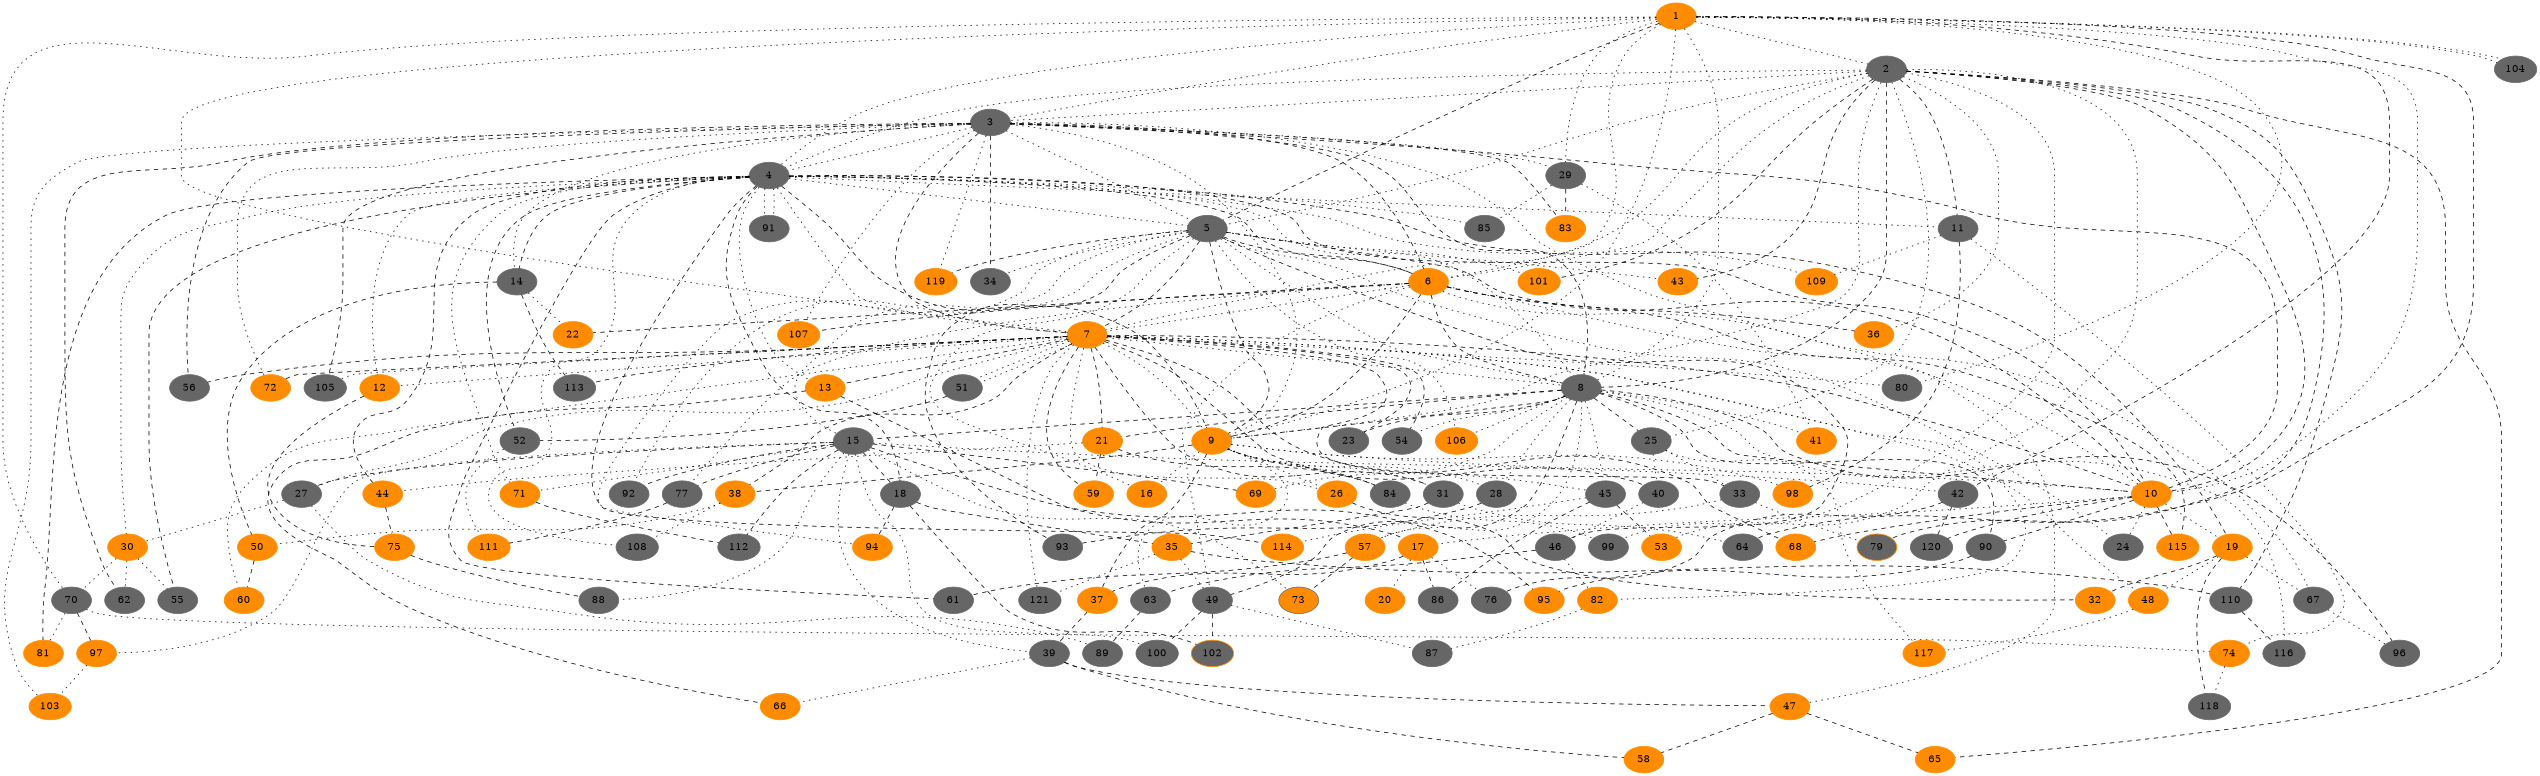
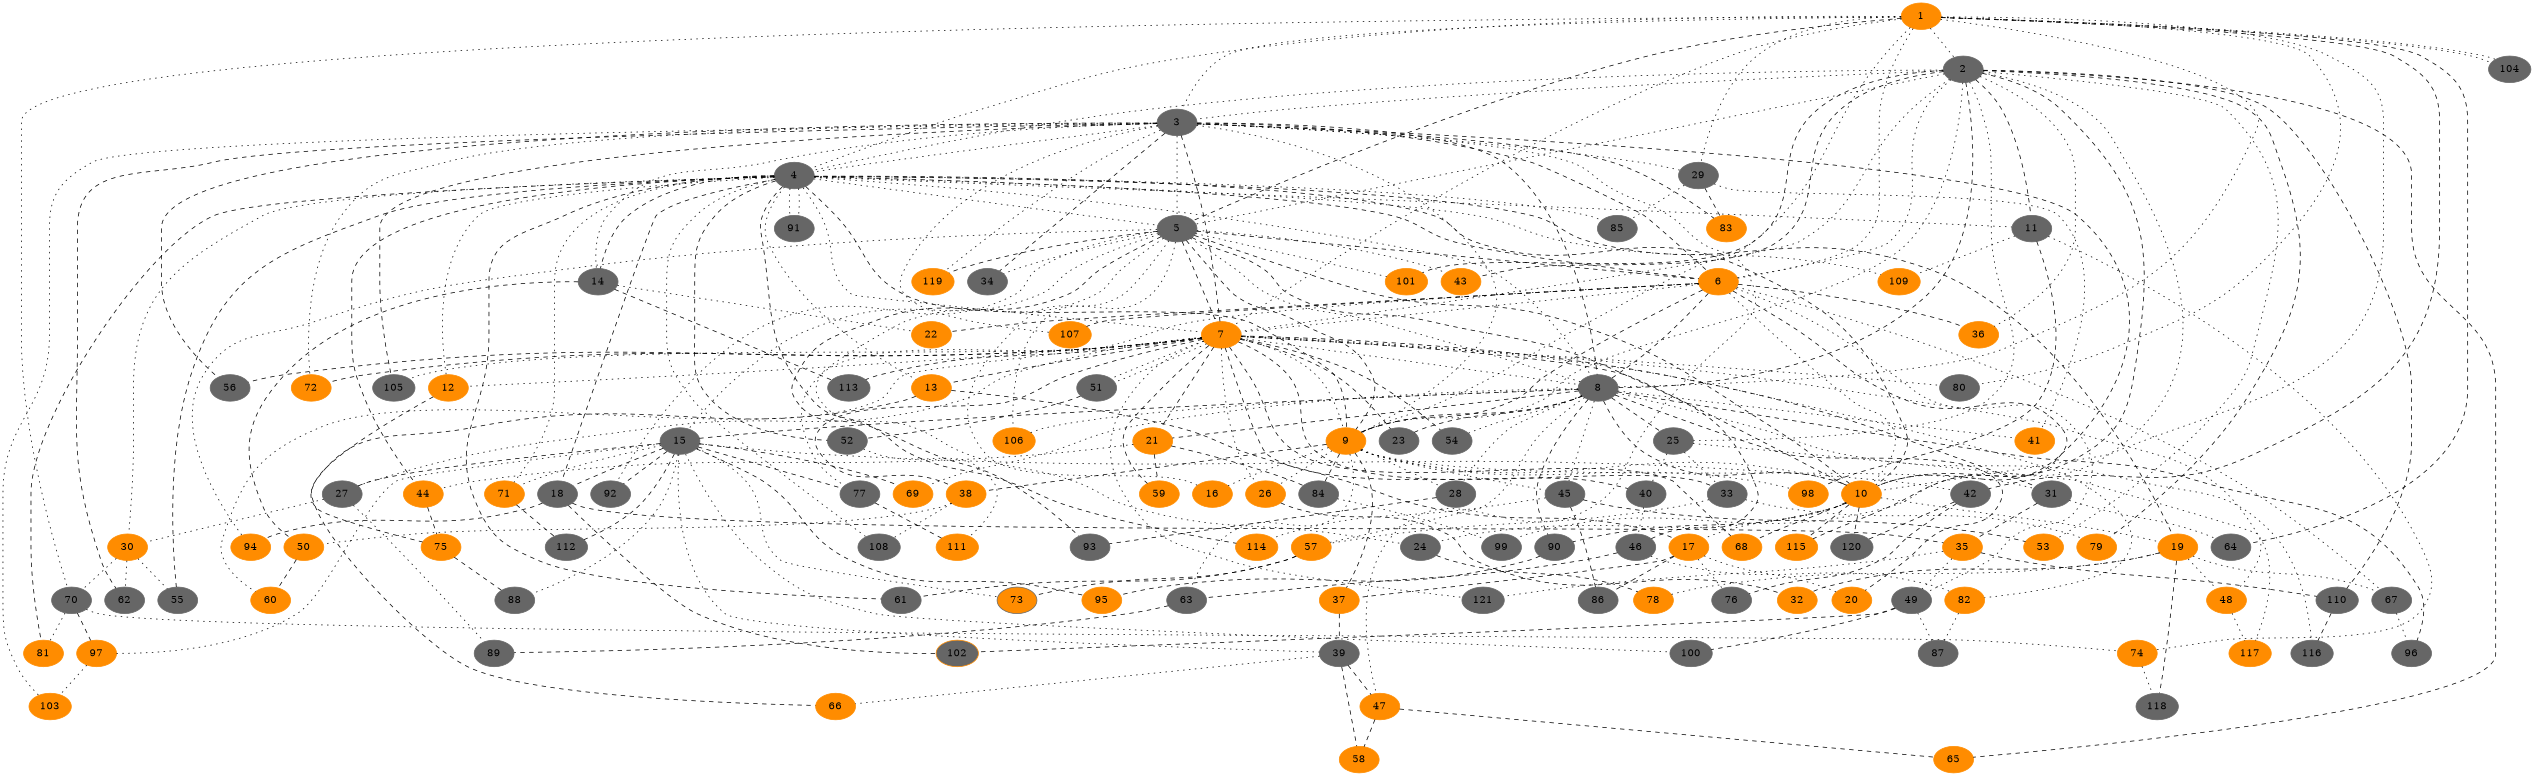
  graph {
    node [color=gray40 style=filled]
    edge [style=dotted]
    1 [color=darkorange]
    2
    3
    4
    5
    6 [color=darkorange]
    7 [color=darkorange]
    8
    9 [color=darkorange]
    10 [color=darkorange]
    29
    42
    64
    70
    80
    104
    11
    25
    36 [color=darkorange]
    43 [color=darkorange]
    53 [color=darkorange]
    65 [color=darkorange]
-   79 [color=darkorange fillcolor=gray40]
+   79 [color=darkorange]
    99
    101 [color=darkorange]
    110
    14
    34
    47 [color=darkorange]
    56
    62
    72 [color=darkorange]
    83 [color=darkorange]
    103 [color=darkorange]
    105
    107 [color=darkorange]
    119 [color=darkorange]
    12 [color=darkorange]
    13 [color=darkorange]
    18
    19 [color=darkorange]
    30 [color=darkorange]
    44 [color=darkorange]
    52
    55
    61
    71 [color=darkorange]
    81 [color=darkorange]
    85
    91
    108
    109 [color=darkorange]
    114 [color=darkorange]
    15
    16 [color=darkorange]
    24
    46
    92
    93
    94 [color=darkorange]
    106 [color=darkorange]
    22 [color=darkorange]
    49
    67
    77
    115 [color=darkorange]
    21 [color=darkorange]
    23
    26 [color=darkorange]
    27
    31
    33
    38 [color=darkorange]
    40
    48 [color=darkorange]
    51
    54
    59 [color=darkorange]
    60 [color=darkorange]
    68 [color=darkorange]
    82 [color=darkorange]
    113
    121
    20 [color=darkorange]
    28
    41 [color=darkorange]
    45
    57 [color=darkorange]
    69 [color=darkorange]
    90
    96
    116
    37 [color=darkorange]
    63
    84
    98 [color=darkorange]
    17 [color=darkorange]
    120
    76
    74 [color=darkorange]
    97 [color=darkorange]
    117 [color=darkorange]
    50 [color=darkorange]
    58 [color=darkorange]
    75 [color=darkorange]
    66 [color=darkorange]
    35 [color=darkorange]
    102 [color=darkorange fillcolor=gray40]
    32 [color=darkorange]
+   78 [color=darkorange]
    118
    111 [color=darkorange]
    112
    39
    73 [fillcolor=darkorange]
    88
    95 [color=darkorange]
    100
    87
    89
    86
    1 -- 2
    1 -- 3
    1 -- 4
    1 -- 5 [style=dashed]
    1 -- 6
    1 -- 7
    1 -- 8
    1 -- 9
    1 -- 10
    1 -- 29
    1 -- 42 [style=dashed]
    1 -- 64 [style=dashed]
    1 -- 70
    1 -- 80
    1 -- 104
    1 -- 104
    2 -- 3
    2 -- 4
    2 -- 5
    2 -- 6
    2 -- 7
    2 -- 8 [style=dashed]
    2 -- 9
    2 -- 10 [style=dashed]
    2 -- 11 [style=dashed]
    2 -- 25
    2 -- 36
    2 -- 43 [style=dashed]
    2 -- 53
    2 -- 65 [style=dashed]
    2 -- 79 [style=dashed]
    2 -- 99
    2 -- 101 [style=dashed]
    2 -- 110 [style=dashed]
    3 -- 4
    3 -- 5
    3 -- 6 [style=dashed]
    3 -- 7 [style=dashed]
    3 -- 8 [style=dashed]
    3 -- 9
    3 -- 10 [style=dashed]
    3 -- 29
    3 -- 14
    3 -- 34 [style=dashed]
    3 -- 47
    3 -- 56 [style=dashed]
    3 -- 62 [style=dashed]
    3 -- 72
    3 -- 83 [style=dashed]
    3 -- 103
    3 -- 105 [style=dashed]
    3 -- 107
    3 -- 119
    4 -- 5
    4 -- 6 [style=dashed]
    4 -- 7
    4 -- 8
    4 -- 9 [style=dashed]
    4 -- 10 [style=dashed]
    4 -- 11
    4 -- 14 [style=dashed]
    4 -- 12
    4 -- 13
    4 -- 18 [style=dashed]
    4 -- 19 [style=dashed]
    4 -- 30
    4 -- 44 [style=dashed]
    4 -- 52 [style=dashed]
    4 -- 55 [style=dashed]
    4 -- 61 [style=dashed]
    4 -- 71
    4 -- 81 [style=dashed]
    4 -- 85
    4 -- 91
    4 -- 91
    4 -- 108
    4 -- 109
    4 -- 114 [style=dashed]
    5 -- 6 [style=dashed]
    5 -- 7 [style=dashed]
    5 -- 8
    5 -- 9 [style=dashed]
    5 -- 10 [style=dashed]
    5 -- 43
    5 -- 101
    5 -- 34
    5 -- 119 [style=dashed]
    5 -- 15
    5 -- 16
    5 -- 24
    5 -- 46 [style=dashed]
    5 -- 92
    5 -- 93 [style=dashed]
    5 -- 94
    5 -- 106
    6 -- 7
    6 -- 8 [style=dashed]
    6 -- 9 [style=dashed]
    6 -- 10
    6 -- 36 [style=dashed]
    6 -- 107 [style=dashed]
    6 -- 22 [style=dashed]
    6 -- 49
    6 -- 67
    6 -- 77
    6 -- 115 [style=dashed]
    7 -- 8
    7 -- 9
    7 -- 10 [style=dashed]
    7 -- 80
    7 -- 56 [style=dashed]
    7 -- 72 [style=dashed]
    7 -- 105
    7 -- 12
    7 -- 13 [style=dashed]
    7 -- 21 [style=dashed]
    7 -- 23 [style=dashed]
    7 -- 26
    7 -- 27
    7 -- 31 [style=dashed]
    7 -- 33 [style=dashed]
    7 -- 38 [style=dashed]
    7 -- 40 [style=dashed]
    7 -- 48
    7 -- 51
    7 -- 51
    7 -- 54 [style=dashed]
    7 -- 59 [style=dashed]
    7 -- 60
    7 -- 68 [style=dashed]
    7 -- 82
    7 -- 113 [style=dashed]
    7 -- 121
    8 -- 9 [style=dashed]
    8 -- 10 [style=dashed]
    8 -- 25 [style=dashed]
    8 -- 15 [style=dashed]
    8 -- 106
    8 -- 21 [style=dashed]
    8 -- 23 [style=dashed]
    8 -- 54
-   8 -- 49 [style=dashed]
+   8 -- 20 [style=dashed]
    8 -- 28
    8 -- 41
    8 -- 45
    8 -- 57
    8 -- 69
    8 -- 90 [style=dashed]
    8 -- 96 [style=dashed]
    8 -- 116
    9 -- 10
    9 -- 16
    9 -- 26
    9 -- 31
    9 -- 38 [style=dashed]
    9 -- 28
    9 -- 45
    9 -- 37 [style=dashed]
    9 -- 63
    9 -- 84 [style=dashed]
    9 -- 98
    10 -- 19
    10 -- 24
    10 -- 115 [style=dashed]
    10 -- 68 [style=dashed]
    10 -- 90 [style=dashed]
    10 -- 17
    10 -- 120 [style=dashed]
    29 -- 83 [style=dashed]
    29 -- 85
    29 -- 41
    42 -- 120 [style=dashed]
    42 -- 76 [style=dashed]
    70 -- 81
    70 -- 74
    70 -- 97 [style=dashed]
    11 -- 109
    11 -- 98 [style=dashed]
    11 -- 74
    25 -- 33
    25 -- 40
    25 -- 117
    110 -- 116 [style=dashed]
    14 -- 22
    14 -- 113 [style=dashed]
    14 -- 50 [style=dashed]
    47 -- 65 [style=dashed]
    47 -- 58 [style=dashed]
    12 -- 75 [style=dashed]
    13 -- 17 [style=dashed]
    13 -- 66 [style=dashed]
    18 -- 94 [style=dashed]
    18 -- 35 [style=dashed]
    18 -- 102 [style=dashed]
    19 -- 67
    19 -- 48
    19 -- 32 [style=dashed]
+   19 -- 78
    19 -- 118 [style=dashed]
    30 -- 70
    30 -- 62
    30 -- 55
    44 -- 75 [style=dashed]
    52 -- 111
    71 -- 112 [style=dashed]
    15 -- 42
    15 -- 18 [style=dashed]
    15 -- 71
    15 -- 92 [style=dashed]
    15 -- 77 [style=dashed]
    15 -- 27 [style=dashed]
    15 -- 69 [style=dashed]
    15 -- 97
    15 -- 112 [style=dashed]
    15 -- 39
    15 -- 73
    15 -- 88
    15 -- 95 [style=dashed]
    15 -- 100
+   24 -- 78 [style=dashed]
    46 -- 82
    46 -- 63 [style=dashed]
    49 -- 102 [style=dashed]
    49 -- 100 [style=dashed]
    49 -- 87
    67 -- 96
    77 -- 111 [style=dashed]
    21 -- 44
    21 -- 59 [style=dashed]
    21 -- 84 [style=dashed]
    26 -- 32 [style=dashed]
    27 -- 30
    27 -- 89
    31 -- 64
    31 -- 35 [style=dashed]
    33 -- 79
    33 -- 57
    38 -- 108
    38 -- 50
    40 -- 46
    48 -- 117
    51 -- 52 [style=dashed]
    82 -- 87
    28 -- 93 [style=dashed]
    45 -- 53 [style=dashed]
    45 -- 114
    45 -- 86 [style=dashed]
    57 -- 61 [style=dashed]
    57 -- 73 [style=dashed]
    90 -- 95 [style=dashed]
    37 -- 39 [style=dashed]
    63 -- 89 [style=dashed]
    84 -- 99
    17 -- 20
    17 -- 37 [style=dashed]
    17 -- 76
    17 -- 86 [style=dashed]
    74 -- 118
    97 -- 103
    50 -- 60 [style=dashed]
    75 -- 88 [style=dashed]
    35 -- 110 [style=dashed]
    35 -- 49
    35 -- 121
    39 -- 47 [style=dashed]
    39 -- 58 [style=dashed]
    39 -- 66
  }
